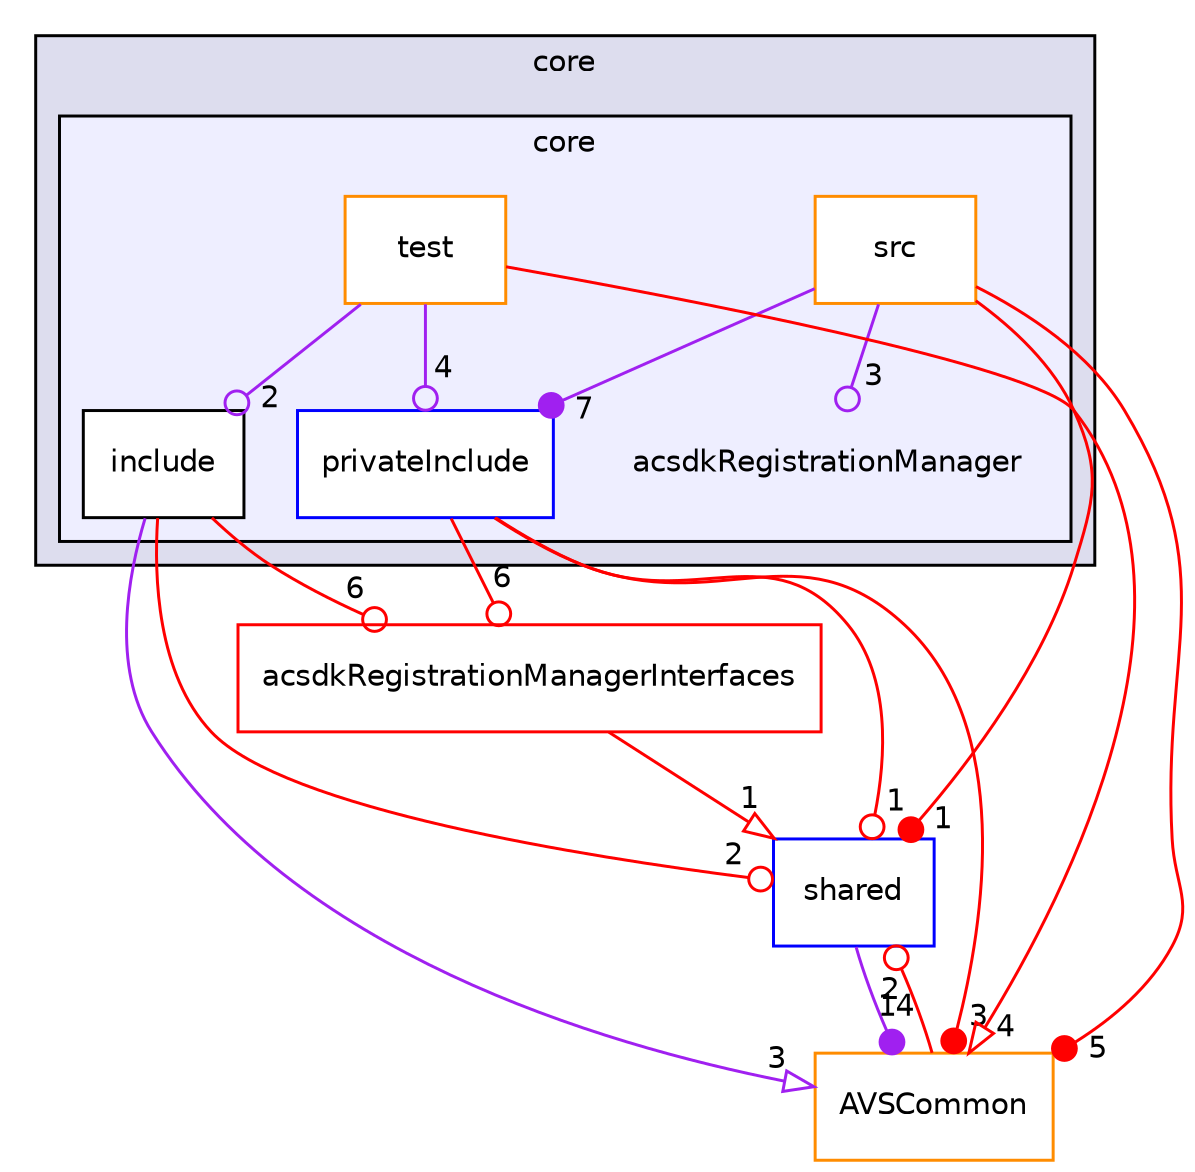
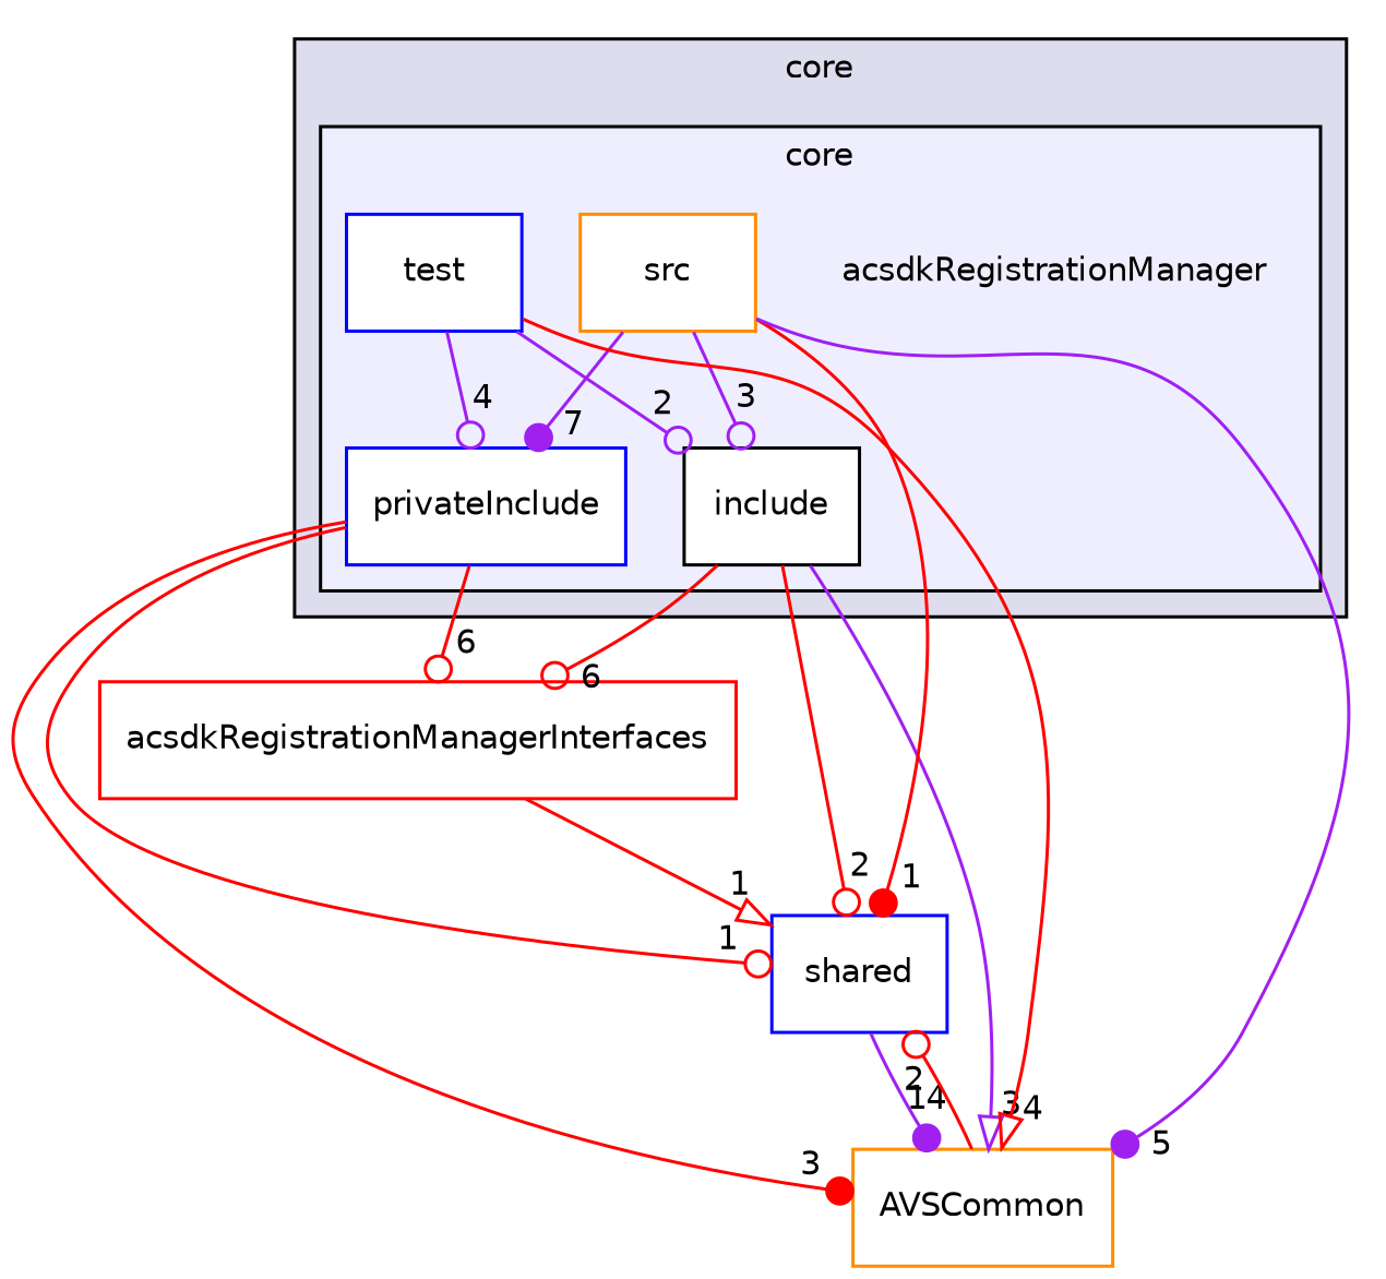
  digraph {
    compound=true
    node [color=blue fontname=Helvetica fontsize=10 shape=box fillcolor=white style=filled]
    edge [arrowhead=odot color=red headlabel=2 labeldistance=1.5 labelfontname=Helvetica labelfontsize=10]
    n1 [label=acsdkRegistrationManager shape=plaintext fillcolor="" style=""]
    n2 [color=black label=include]
    n3 [label=privateInclude]
    n4 [color=darkorange label=src]
-   n5 [color=darkorange label=test]
+   n5 [label=test]
    n6 [label=shared]
    n7 [color=darkorange label=AVSCommon]
    n8 [color=red label=acsdkRegistrationManagerInterfaces]
    subgraph cluster_1 {
      bgcolor="#ddddee"
      fontname=Helvetica
      fontsize=10
      label=core
      pencolor=black
      subgraph cluster_2 {
        bgcolor="#eeeeff"
        fontname=Helvetica
        fontsize=10
        label=core
        pencolor=black
        n1
        n2
        n3
        n4
        n5
      }
    }
    n2 -> n6
    n2 -> n7 [arrowhead=onormal color=purple headlabel=3]
    n2 -> n8 [headlabel=6]
    n3 -> n6 [headlabel=1]
    n3 -> n7 [arrowhead=dot headlabel=3]
    n3 -> n8 [headlabel=6]
-   n4 -> n1 [color=purple headlabel=3]
+   n4 -> n2 [color=purple headlabel=3]
    n4 -> n3 [arrowhead=dot color=purple headlabel=7]
    n4 -> n6 [arrowhead=dot headlabel=1]
-   n4 -> n7 [arrowhead=dot headlabel=5]
+   n4 -> n7 [arrowhead=dot color=purple headlabel=5]
    n5 -> n2 [color=purple]
    n5 -> n3 [color=purple headlabel=4]
    n5 -> n7 [arrowhead=onormal headlabel=4]
    n6 -> n7 [arrowhead=dot color=purple headlabel=14]
    n7 -> n6
    n8 -> n6 [arrowhead=onormal headlabel=1]
  }
